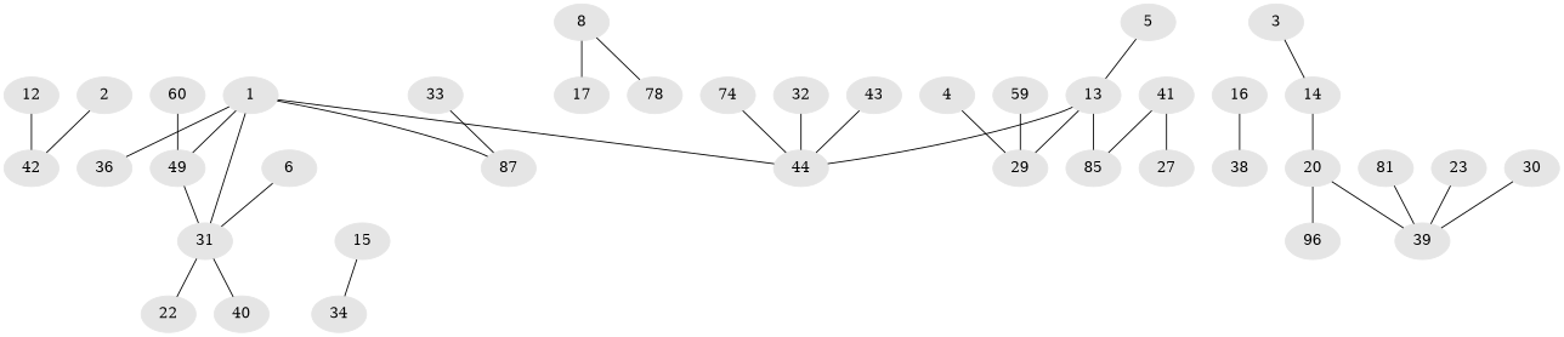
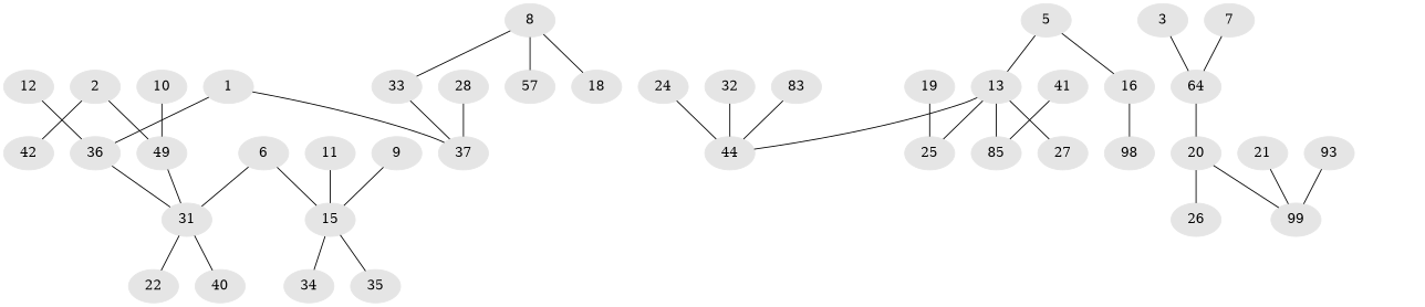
  graph {
    node [color=gray90 style=filled]
    edge [weight=1.0]
    1
    31
    36
-   37 [label=87]
+   37
    44
    22
    40
    n8 [label=49]
    2
    42
    3
-   14
+   14 [label=64]
    20
-   4
-   25 [label=29]
+   25
    5
    13
    16
    27
    n20 [label=85]
-   38
+   38 [label=98]
    6
    15
    34
+   35
+   7
    8
-   17
-   18 [label=78]
+   17 [label=57]
+   18
    33
-   10 [label=60]
+   9
+   10
+   11
    12
-   26 [label=96]
-   39
-   19 [label=59]
-   21 [label=81]
-   23
-   24 [label=74]
-   30
+   26
+   39 [label=99]
+   19
+   21
+   23 [label=93]
+   24
+   28
    32
    41
-   43
-   1 -- 31
+   43 [label=83]
+   36 -- 31
    1 -- 36
    1 -- 37
-   1 -- 44
    31 -- 22
    31 -- 40
    n8 -- 31
-   1 -- n8
+   2 -- n8
    2 -- 42
    3 -- 14
    14 -- 20
    20 -- 26
    20 -- 39
-   4 -- 25
    5 -- 13
+   5 -- 16
    13 -- 44
    13 -- 25
-   41 -- 27
+   13 -- 27
    13 -- n20
    16 -- 38
    6 -- 31
+   6 -- 15
    15 -- 34
+   15 -- 35
+   7 -- 14
    8 -- 17
    8 -- 18
+   8 -- 33
    33 -- 37
+   9 -- 15
    10 -- n8
-   12 -- 42
+   11 -- 15
+   12 -- 36
    19 -- 25
    21 -- 39
    23 -- 39
    24 -- 44
-   30 -- 39
+   28 -- 37
    32 -- 44
    41 -- n20
    43 -- 44
  }
